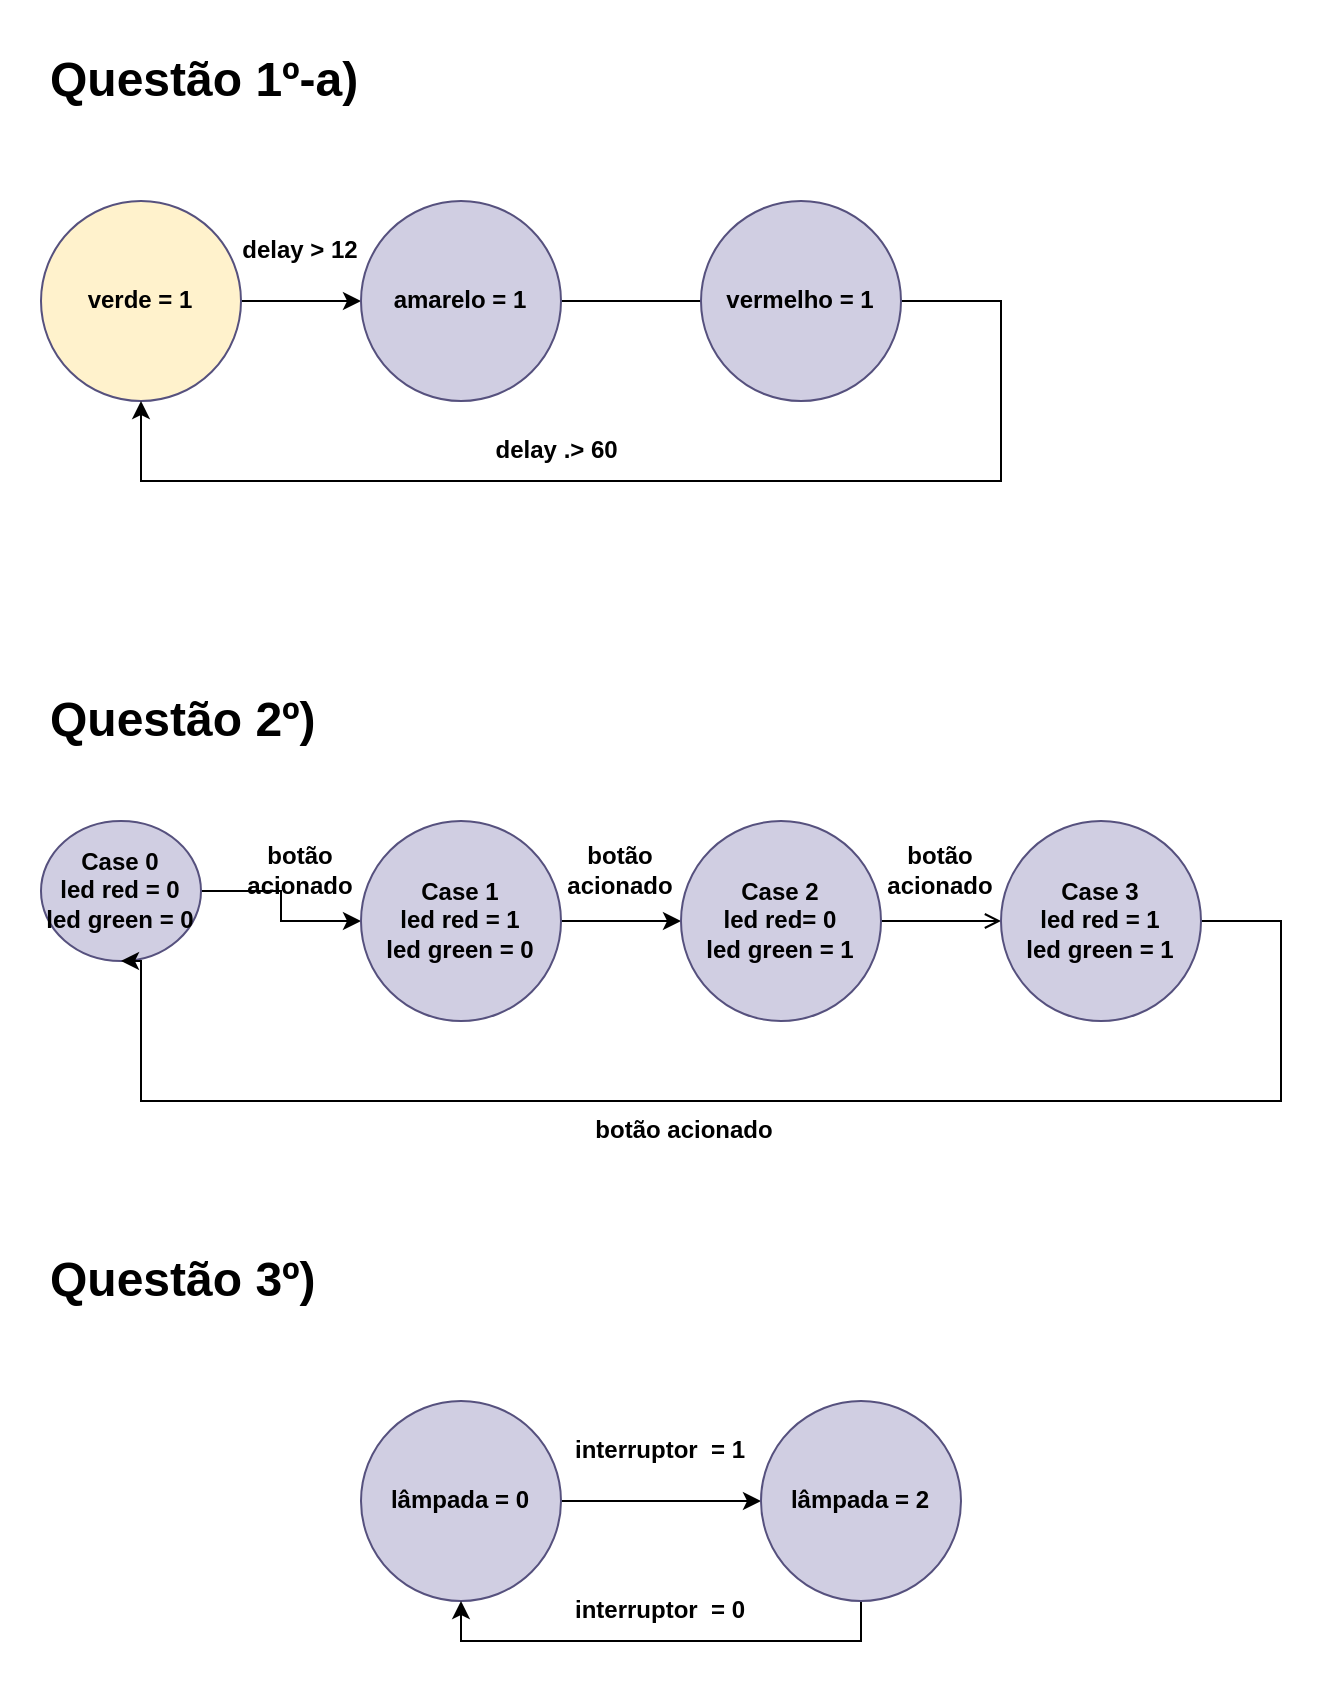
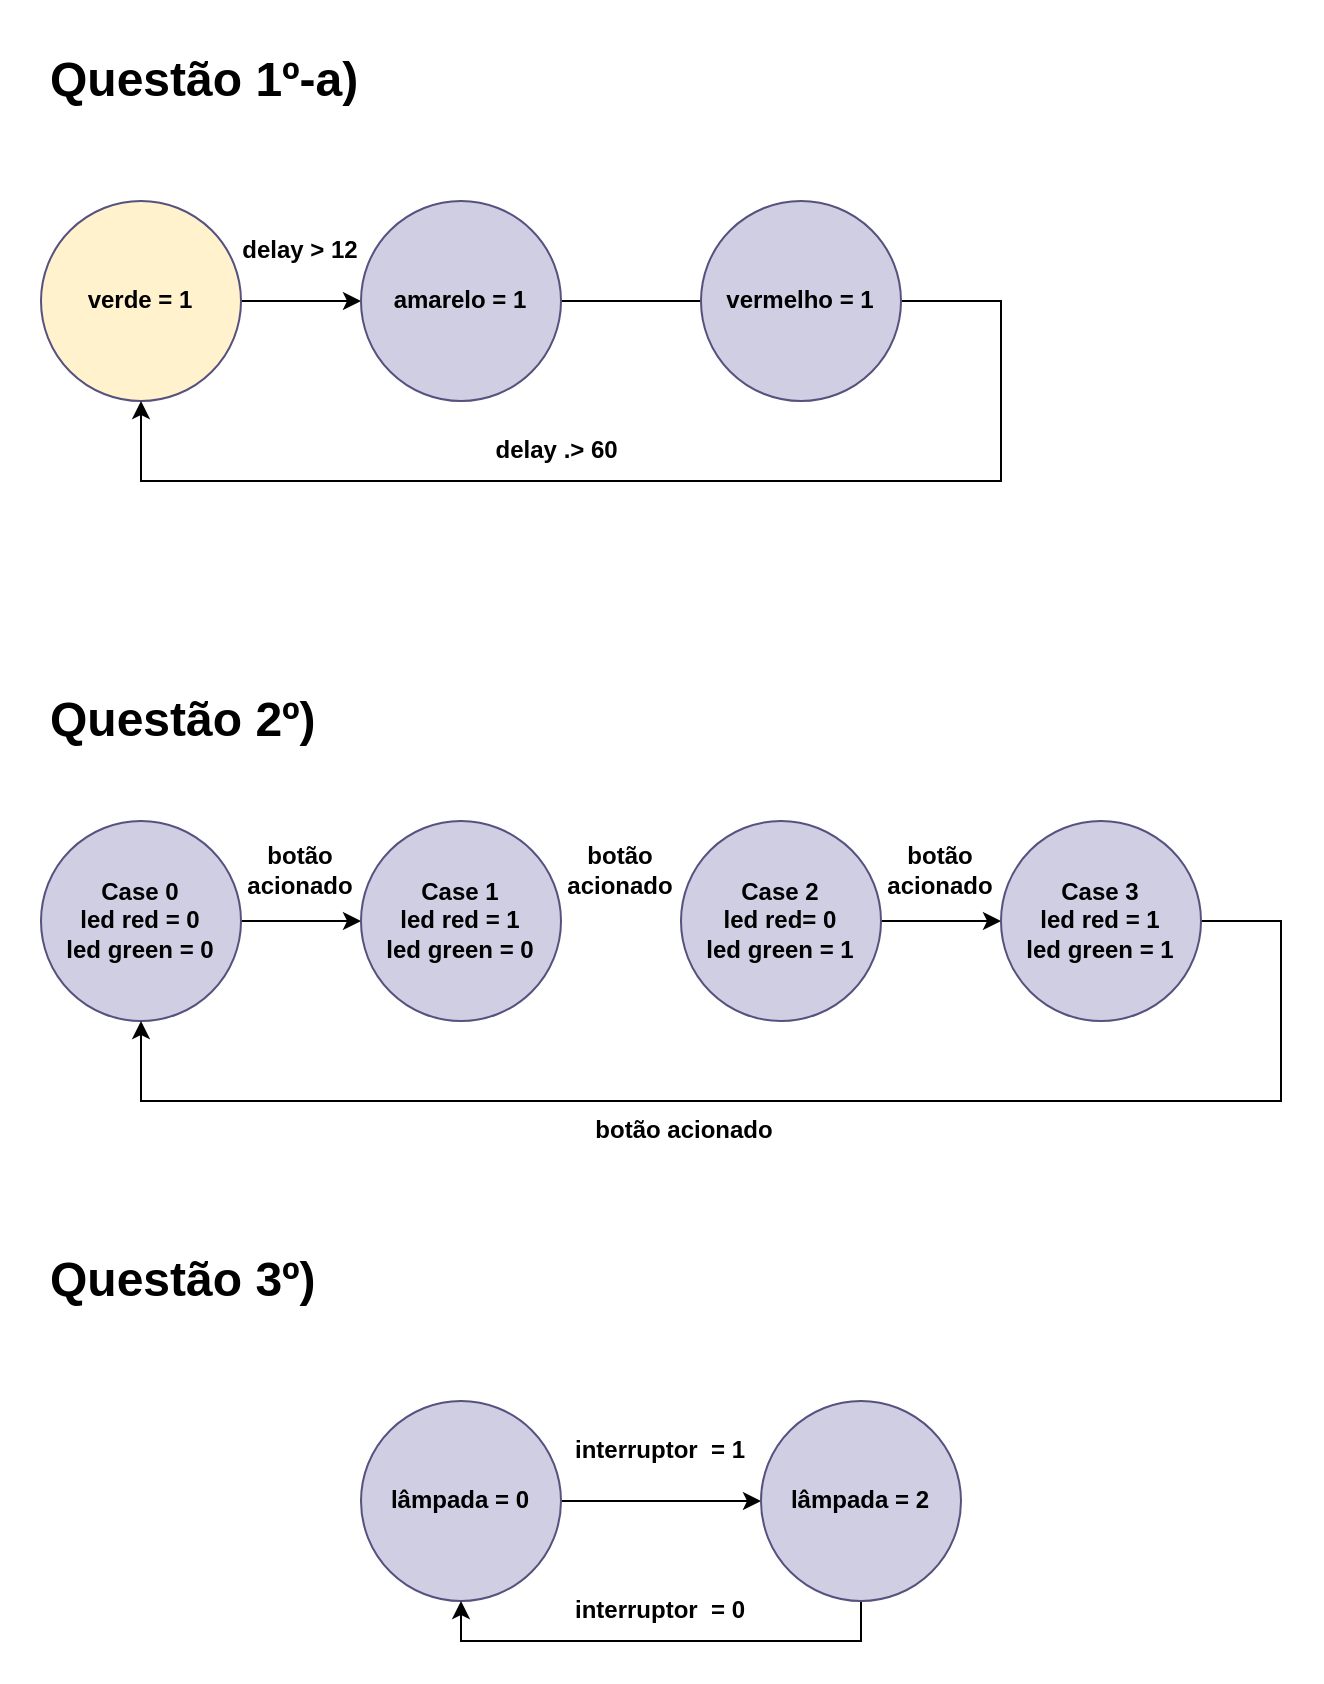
  <mxCell id="0" />
  <mxCell id="1" parent="0" />
  <mxCell id="2" value="" style="edgeStyle=orthogonalEdgeStyle;rounded=0;orthogonalLoop=1;jettySize=auto;html=1;" edge="1" parent="1" source="3" target="5"><mxGeometry relative="1" as="geometry" /></mxCell>
- <mxCell id="3" value="Case 0&lt;br&gt;led red = 0&lt;br&gt;led green = 0" style="ellipse;whiteSpace=wrap;html=1;aspect=fixed;fillColor=#d0cee2;strokeColor=#56517e;fontStyle=1" vertex="1" parent="1"><mxGeometry x="20" y="410" width="80" height="70" as="geometry" /></mxCell>
- <mxCell id="4" value="" style="edgeStyle=orthogonalEdgeStyle;rounded=0;orthogonalLoop=1;jettySize=auto;html=1;" edge="1" parent="1" source="5" target="7"><mxGeometry relative="1" as="geometry" /></mxCell>
+ <mxCell id="3" value="Case 0&lt;br&gt;led red = 0&lt;br&gt;led green = 0" style="ellipse;whiteSpace=wrap;html=1;aspect=fixed;fillColor=#d0cee2;strokeColor=#56517e;fontStyle=1" vertex="1" parent="1"><mxGeometry x="20" y="410" width="100" height="100" as="geometry" /></mxCell>
  <mxCell id="5" value="Case 1&lt;br&gt;led red = 1&lt;br&gt;led green = 0" style="ellipse;whiteSpace=wrap;html=1;aspect=fixed;fillColor=#d0cee2;strokeColor=#56517e;fontStyle=1" vertex="1" parent="1"><mxGeometry x="180" y="410" width="100" height="100" as="geometry" /></mxCell>
- <mxCell id="6" value="" style="edgeStyle=orthogonalEdgeStyle;rounded=0;orthogonalLoop=1;jettySize=auto;html=1;endArrow=open;" edge="1" parent="1" source="7" target="9"><mxGeometry relative="1" as="geometry" /></mxCell>
+ <mxCell id="6" value="" style="edgeStyle=orthogonalEdgeStyle;rounded=0;orthogonalLoop=1;jettySize=auto;html=1;" edge="1" parent="1" source="7" target="9"><mxGeometry relative="1" as="geometry" /></mxCell>
  <mxCell id="7" value="Case 2&lt;br&gt;led red= 0&lt;br&gt;led green = 1" style="ellipse;whiteSpace=wrap;html=1;aspect=fixed;fillColor=#d0cee2;strokeColor=#56517e;fontStyle=1" vertex="1" parent="1"><mxGeometry x="340" y="410" width="100" height="100" as="geometry" /></mxCell>
  <mxCell id="8" style="edgeStyle=orthogonalEdgeStyle;rounded=0;orthogonalLoop=1;jettySize=auto;html=1;entryX=0.5;entryY=1;entryDx=0;entryDy=0;" edge="1" parent="1" source="9" target="3"><mxGeometry relative="1" as="geometry"><Array as="points"><mxPoint x="640" y="460" /><mxPoint x="640" y="550" /><mxPoint x="70" y="550" /></Array></mxGeometry></mxCell>
  <mxCell id="9" value="Case 3&lt;br&gt;led red = 1&lt;br&gt;led green = 1" style="ellipse;whiteSpace=wrap;html=1;aspect=fixed;fillColor=#d0cee2;strokeColor=#56517e;fontStyle=1" vertex="1" parent="1"><mxGeometry x="500" y="410" width="100" height="100" as="geometry" /></mxCell>
  <mxCell id="10" value="&lt;b&gt;botão acionado&lt;/b&gt;" style="text;html=1;strokeColor=none;fillColor=none;align=center;verticalAlign=middle;whiteSpace=wrap;rounded=0;" vertex="1" parent="1"><mxGeometry x="120" y="420" width="60" height="30" as="geometry" /></mxCell>
  <mxCell id="11" value="&lt;b&gt;botão acionado&lt;/b&gt;" style="text;html=1;strokeColor=none;fillColor=none;align=center;verticalAlign=middle;whiteSpace=wrap;rounded=0;" vertex="1" parent="1"><mxGeometry x="280" y="420" width="60" height="30" as="geometry" /></mxCell>
  <mxCell id="12" value="&lt;b&gt;botão acionado&lt;/b&gt;" style="text;html=1;strokeColor=none;fillColor=none;align=center;verticalAlign=middle;whiteSpace=wrap;rounded=0;" vertex="1" parent="1"><mxGeometry x="440" y="420" width="60" height="30" as="geometry" /></mxCell>
  <mxCell id="13" value="&lt;b&gt;botão acionado&lt;/b&gt;" style="text;html=1;strokeColor=none;fillColor=none;align=center;verticalAlign=middle;whiteSpace=wrap;rounded=0;" vertex="1" parent="1"><mxGeometry x="294" y="550" width="96" height="30" as="geometry" /></mxCell>
  <mxCell id="14" value="&lt;h1&gt;Questão 2º)&lt;/h1&gt;" style="text;html=1;strokeColor=none;fillColor=none;spacing=5;spacingTop=-20;whiteSpace=wrap;overflow=hidden;rounded=0;" vertex="1" parent="1"><mxGeometry x="20" y="340" width="560" height="50" as="geometry" /></mxCell>
  <mxCell id="15" value="&lt;h1&gt;Questão 1º-a)&lt;/h1&gt;" style="text;html=1;strokeColor=none;fillColor=none;spacing=5;spacingTop=-20;whiteSpace=wrap;overflow=hidden;rounded=0;" vertex="1" parent="1"><mxGeometry x="20" y="20" width="560" height="50" as="geometry" /></mxCell>
  <mxCell id="16" value="" style="edgeStyle=orthogonalEdgeStyle;rounded=0;orthogonalLoop=1;jettySize=auto;html=1;" edge="1" parent="1" source="17"><mxGeometry relative="1" as="geometry"><mxPoint x="180" y="150" as="targetPoint" /></mxGeometry></mxCell>
  <mxCell id="17" value="verde = 1" style="ellipse;whiteSpace=wrap;html=1;aspect=fixed;fillColor=#fff2cc;strokeColor=#56517e;fontStyle=1;" vertex="1" parent="1"><mxGeometry x="20" y="100" width="100" height="100" as="geometry" /></mxCell>
  <mxCell id="18" value="" style="edgeStyle=orthogonalEdgeStyle;rounded=0;orthogonalLoop=1;jettySize=auto;html=1;endArrow=none;" edge="1" parent="1" source="19" target="21"><mxGeometry relative="1" as="geometry" /></mxCell>
  <mxCell id="19" value="amarelo = 1" style="ellipse;whiteSpace=wrap;html=1;aspect=fixed;fillColor=#d0cee2;strokeColor=#56517e;fontStyle=1" vertex="1" parent="1"><mxGeometry x="180" y="100" width="100" height="100" as="geometry" /></mxCell>
  <mxCell id="20" style="edgeStyle=orthogonalEdgeStyle;rounded=0;orthogonalLoop=1;jettySize=auto;html=1;entryX=0.5;entryY=1;entryDx=0;entryDy=0;" edge="1" parent="1" source="21" target="17"><mxGeometry relative="1" as="geometry"><Array as="points"><mxPoint x="500" y="150" /><mxPoint x="500" y="240" /><mxPoint x="70" y="240" /></Array></mxGeometry></mxCell>
  <mxCell id="21" value="vermelho = 1" style="ellipse;whiteSpace=wrap;html=1;aspect=fixed;fillColor=#d0cee2;strokeColor=#56517e;fontStyle=1" vertex="1" parent="1"><mxGeometry x="350" y="100" width="100" height="100" as="geometry" /></mxCell>
  <mxCell id="22" value="&lt;b&gt;delay &amp;gt; 12&lt;/b&gt;" style="text;html=1;strokeColor=none;fillColor=none;align=center;verticalAlign=middle;whiteSpace=wrap;rounded=0;" vertex="1" parent="1"><mxGeometry x="120" y="110" width="60" height="30" as="geometry" /></mxCell>
  <mxCell id="23" value="&lt;b&gt;delay .&amp;gt; 60&amp;nbsp;&lt;/b&gt;" style="text;html=1;strokeColor=none;fillColor=none;align=center;verticalAlign=middle;whiteSpace=wrap;rounded=0;" vertex="1" parent="1"><mxGeometry x="232" y="210" width="96" height="30" as="geometry" /></mxCell>
  <mxCell id="24" value="&lt;h1&gt;Questão 3º)&lt;/h1&gt;" style="text;html=1;strokeColor=none;fillColor=none;spacing=5;spacingTop=-20;whiteSpace=wrap;overflow=hidden;rounded=0;" vertex="1" parent="1"><mxGeometry x="20" y="620" width="560" height="50" as="geometry" /></mxCell>
  <mxCell id="25" value="" style="edgeStyle=orthogonalEdgeStyle;rounded=0;orthogonalLoop=1;jettySize=auto;html=1;" edge="1" parent="1" source="26" target="28"><mxGeometry relative="1" as="geometry" /></mxCell>
  <mxCell id="26" value="lâmpada = 0" style="ellipse;whiteSpace=wrap;html=1;aspect=fixed;fillColor=#d0cee2;strokeColor=#56517e;fontStyle=1" vertex="1" parent="1"><mxGeometry x="180" y="700" width="100" height="100" as="geometry" /></mxCell>
  <mxCell id="27" style="edgeStyle=orthogonalEdgeStyle;rounded=0;orthogonalLoop=1;jettySize=auto;html=1;exitX=0.5;exitY=1;exitDx=0;exitDy=0;entryX=0.5;entryY=1;entryDx=0;entryDy=0;" edge="1" parent="1" source="28" target="26"><mxGeometry relative="1" as="geometry" /></mxCell>
  <mxCell id="28" value="lâmpada = 2" style="ellipse;whiteSpace=wrap;html=1;aspect=fixed;fillColor=#d0cee2;strokeColor=#56517e;fontStyle=1" vertex="1" parent="1"><mxGeometry x="380" y="700" width="100" height="100" as="geometry" /></mxCell>
  <mxCell id="29" value="&lt;b&gt;interruptor&amp;nbsp; = 1&lt;/b&gt;" style="text;html=1;strokeColor=none;fillColor=none;align=center;verticalAlign=middle;whiteSpace=wrap;rounded=0;" vertex="1" parent="1"><mxGeometry x="280" y="710" width="100" height="30" as="geometry" /></mxCell>
  <mxCell id="30" value="&lt;b&gt;interruptor&amp;nbsp; = 0&lt;/b&gt;" style="text;html=1;strokeColor=none;fillColor=none;align=center;verticalAlign=middle;whiteSpace=wrap;rounded=0;" vertex="1" parent="1"><mxGeometry x="280" y="790" width="100" height="30" as="geometry" /></mxCell>
